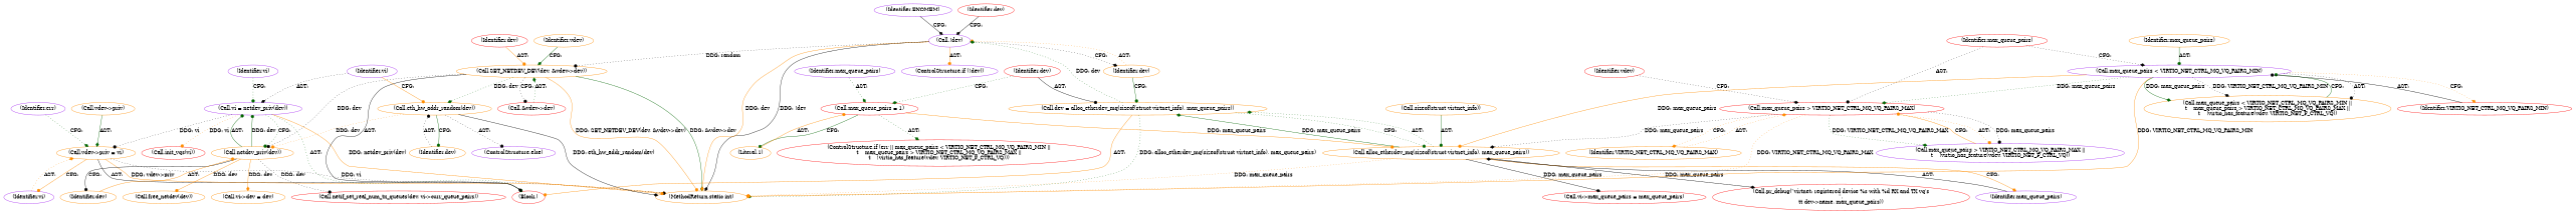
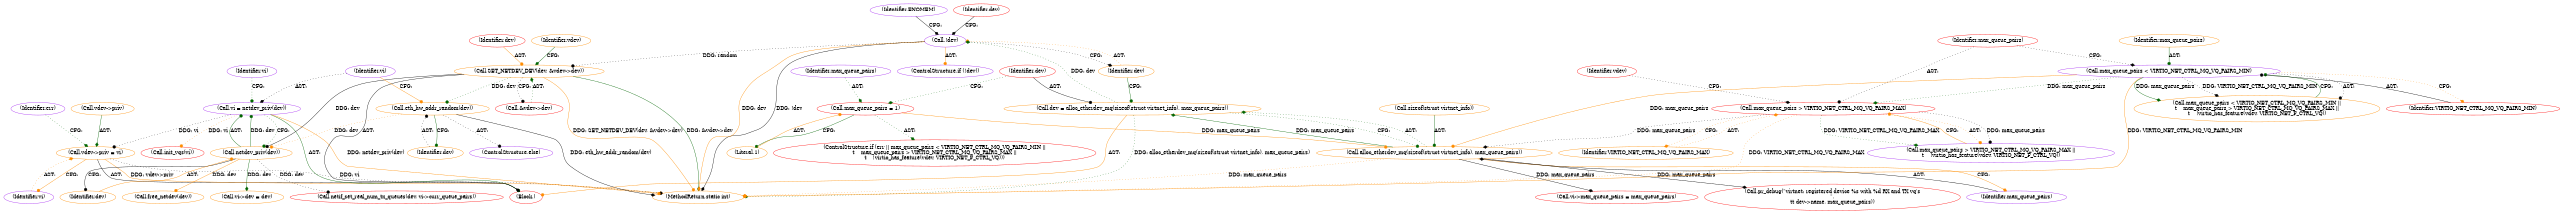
  digraph {
    node [color=darkorange]
    edge [arrowhead=dot color=black style=solid]
    n1 [label="(Call,vdev->priv = vi)"]
    n2 [color=red label="(Block,)"]
    n3 [label="(MethodReturn,static int)"]
    n4 [color=purple label="(Identifier,vi)"]
    n5 [color=purple label="(Call,vi = netdev_priv(dev))"]
    n6 [label="(Call,netdev_priv(dev))"]
    n7 [color=red label="(Call,init_vqs(vi))"]
    n8 [color=red label="(Call,netif_set_real_num_tx_queues(dev, vi->curr_queue_pairs))"]
    n9 [label="(Identifier,dev)"]
    n10 [label="(Call,free_netdev(dev))"]
    n11 [label="(Call,vi->dev = dev)"]
    n12 [label="(Call,eth_hw_addr_random(dev))"]
    n13 [color=purple label="(ControlStructure,else)"]
    n14 [label="(Identifier,dev)"]
    n15 [label="(Call,SET_NETDEV_DEV(dev, &vdev->dev))"]
    n16 [color=red label="(Call,&vdev->dev)"]
    n17 [color=purple label="(Call,!dev)"]
    n18 [color=purple label="(ControlStructure,if (!dev))"]
    n19 [label="(Identifier,dev)"]
    n20 [label="(Call,dev = alloc_etherdev_mq(sizeof(struct virtnet_info), max_queue_pairs))"]
    n21 [label="(Call,alloc_etherdev_mq(sizeof(struct virtnet_info), max_queue_pairs))"]
    n22 [color=red label="(Call,pr_debug(\"virtnet: registered device %s with %d RX and TX vq's\n\",\n\t\t dev->name, max_queue_pairs))"]
    n23 [color=purple label="(Identifier,max_queue_pairs)"]
    n24 [color=red label="(Call,vi->max_queue_pairs = max_queue_pairs)"]
    n25 [color=red label="(Call,max_queue_pairs > VIRTIO_NET_CTRL_MQ_VQ_PAIRS_MAX)"]
    n26 [color=purple label="(Call,max_queue_pairs > VIRTIO_NET_CTRL_MQ_VQ_PAIRS_MAX ||\n\t    !virtio_has_feature(vdev, VIRTIO_NET_F_CTRL_VQ))"]
    n27 [label="(Identifier,VIRTIO_NET_CTRL_MQ_VQ_PAIRS_MAX)"]
    n28 [color=purple label="(Call,max_queue_pairs < VIRTIO_NET_CTRL_MQ_VQ_PAIRS_MIN)"]
    n29 [label="(Call,max_queue_pairs < VIRTIO_NET_CTRL_MQ_VQ_PAIRS_MIN ||\n\t    max_queue_pairs > VIRTIO_NET_CTRL_MQ_VQ_PAIRS_MAX ||\n\t    !virtio_has_feature(vdev, VIRTIO_NET_F_CTRL_VQ))"]
    n30 [color=red label="(Identifier,VIRTIO_NET_CTRL_MQ_VQ_PAIRS_MIN)"]
    n31 [color=red label="(Call,max_queue_pairs = 1)"]
    n32 [label="(Literal,1)"]
    n33 [color=red label="(ControlStructure,if (err || max_queue_pairs < VIRTIO_NET_CTRL_MQ_VQ_PAIRS_MIN ||\n\t    max_queue_pairs > VIRTIO_NET_CTRL_MQ_VQ_PAIRS_MAX ||\n\t    !virtio_has_feature(vdev, VIRTIO_NET_F_CTRL_VQ)))"]
    n34 [color=red label="(Identifier,dev)"]
    n35 [color=red label="(Identifier,dev)"]
    n36 [label="(Call,vdev->priv)"]
    n37 [color=purple label="(Identifier,vi)"]
    n38 [color=red label="(Identifier,vdev)"]
    n39 [label="(Identifier,vdev)"]
    n40 [color=purple label="(Identifier,ENOMEM)"]
    n41 [color=purple label="(Identifier,vi)"]
    n42 [label="(Call,sizeof(struct virtnet_info))"]
    n43 [color=red label="(Identifier,max_queue_pairs)"]
    n44 [label="(Identifier,max_queue_pairs)"]
    n45 [color=red label="(Identifier,dev)"]
    n46 [color=purple label="(Identifier,max_queue_pairs)"]
    n47 [color=purple label="(Identifier,err)"]
    n1 -> n2 [arrowhead=diamond label="AST: "]
    n1 -> n3 [arrowhead=diamond color=darkorange label="DDG: vdev->priv"]
    n1 -> n3 [label="DDG: vi" style=dotted]
    n1 -> n4 [color=darkorange label="CFG: "]
    n4 -> n1 [arrowhead=diamond color=darkorange label="AST: " style=dotted]
    n5 -> n1 [label="DDG: vi" style=dotted]
-   n5 -> n2 [color=darkgreen label="AST: " style=dotted]
+   n5 -> n2 [color=darkgreen label="AST: "]
    n5 -> n3 [color=darkorange label="DDG: netdev_priv(dev)"]
    n5 -> n6 [color=darkgreen label="CFG: " style=dotted]
    n5 -> n7 [color=darkorange label="DDG: vi" style=dotted]
    n6 -> n5 [color=darkgreen label="AST: "]
    n6 -> n5 [color=darkgreen label="DDG: dev"]
    n6 -> n8 [label="DDG: dev" style=dotted]
    n6 -> n9 [label="CFG: "]
    n6 -> n10 [color=darkorange label="DDG: dev"]
-   n6 -> n11 [arrowhead=diamond color=darkorange label="DDG: dev"]
+   n6 -> n11 [arrowhead=diamond color=darkgreen label="DDG: dev"]
    n9 -> n6 [color=darkorange label="AST: "]
    n12 -> n3 [arrowhead=diamond label="DDG: eth_hw_addr_random(dev)"]
    n12 -> n6 [color=darkorange label="DDG: dev" style=dotted]
    n12 -> n13 [label="AST: " style=dotted]
    n12 -> n14 [color=darkgreen label="CFG: "]
    n14 -> n12 [label="AST: " style=dotted]
    n15 -> n2 [arrowhead=diamond label="AST: "]
    n15 -> n3 [color=darkorange label="DDG: SET_NETDEV_DEV(dev, &vdev->dev)"]
    n15 -> n3 [arrowhead=diamond color=darkgreen label="DDG: &vdev->dev"]
-   n15 -> n6 [label="DDG: dev" style=dotted]
-   n15 -> n12 [arrowhead=diamond color=darkgreen label="DDG: dev" style=dotted]
+   n15 -> n6 [label="DDG: dev"]
+   n15 -> n12 [color=darkgreen label="DDG: dev" style=dotted]
    n15 -> n16 [label="CFG: " style=dotted]
    n16 -> n15 [arrowhead=diamond color=darkgreen label="AST: " style=dotted]
    n17 -> n3 [arrowhead=diamond label="DDG: !dev"]
    n17 -> n3 [arrowhead=diamond color=darkorange label="DDG: dev"]
    n17 -> n15 [label="DDG: random" style=dotted]
    n17 -> n18 [color=darkorange label="AST: "]
    n17 -> n19 [arrowhead=diamond label="CFG: " style=dotted]
    n19 -> n17 [color=darkorange label="AST: " style=dotted]
    n19 -> n20 [color=darkgreen label="CFG: "]
    n20 -> n2 [color=darkorange label="AST: "]
    n20 -> n3 [arrowhead=diamond color=darkgreen label="DDG: alloc_etherdev_mq(sizeof(struct virtnet_info), max_queue_pairs)" style=dotted]
    n20 -> n17 [arrowhead=diamond color=darkgreen label="DDG: dev" style=dotted]
    n20 -> n21 [color=darkgreen label="CFG: " style=dotted]
    n21 -> n3 [arrowhead=diamond color=darkorange label="DDG: max_queue_pairs" style=dotted]
    n21 -> n20 [arrowhead=diamond color=darkgreen label="AST: " style=dotted]
    n21 -> n20 [arrowhead=diamond color=darkgreen label="DDG: max_queue_pairs"]
    n21 -> n22 [arrowhead=diamond label="DDG: max_queue_pairs"]
    n21 -> n23 [arrowhead=diamond color=darkorange label="CFG: "]
    n21 -> n24 [arrowhead=diamond label="DDG: max_queue_pairs"]
    n23 -> n21 [arrowhead=diamond label="AST: "]
    n25 -> n3 [color=darkorange label="DDG: VIRTIO_NET_CTRL_MQ_VQ_PAIRS_MAX" style=dotted]
    n25 -> n21 [arrowhead=diamond label="DDG: max_queue_pairs" style=dotted]
    n25 -> n26 [color=darkorange label="AST: " style=dotted]
    n25 -> n26 [label="DDG: max_queue_pairs" style=dotted]
    n25 -> n26 [arrowhead=diamond color=darkgreen label="DDG: VIRTIO_NET_CTRL_MQ_VQ_PAIRS_MAX" style=dotted]
    n25 -> n27 [arrowhead=diamond color=darkorange label="CFG: " style=dotted]
    n26 -> n25 [color=darkorange label="CFG: "]
    n27 -> n25 [arrowhead=diamond color=darkorange label="AST: " style=dotted]
    n28 -> n3 [color=darkorange label="DDG: VIRTIO_NET_CTRL_MQ_VQ_PAIRS_MIN"]
    n28 -> n21 [color=darkorange label="DDG: max_queue_pairs"]
    n28 -> n25 [arrowhead=diamond color=darkgreen label="DDG: max_queue_pairs" style=dotted]
    n28 -> n29 [label="AST: " style=dotted]
    n28 -> n29 [arrowhead=diamond color=darkgreen label="DDG: max_queue_pairs"]
    n28 -> n29 [arrowhead=diamond label="DDG: VIRTIO_NET_CTRL_MQ_VQ_PAIRS_MIN" style=dotted]
    n28 -> n30 [arrowhead=diamond color=darkorange label="CFG: " style=dotted]
    n29 -> n28 [color=darkgreen label="CFG: "]
    n30 -> n28 [label="AST: "]
    n31 -> n21 [color=darkorange label="DDG: max_queue_pairs"]
    n31 -> n32 [color=darkgreen label="CFG: "]
    n31 -> n33 [arrowhead=diamond color=darkgreen label="AST: " style=dotted]
    n32 -> n31 [color=darkorange label="AST: "]
    n34 -> n15 [color=darkorange label="AST: "]
    n35 -> n20 [label="AST: "]
    n35 -> n31 [arrowhead=diamond color=darkgreen label="CFG: " style=dotted]
    n36 -> n1 [arrowhead=diamond color=darkgreen label="AST: "]
    n37 -> n5 [color=darkgreen label="CFG: " style=dotted]
    n38 -> n25 [arrowhead=diamond label="CFG: " style=dotted]
    n39 -> n15 [arrowhead=diamond color=darkgreen label="CFG: "]
    n40 -> n17 [arrowhead=diamond label="CFG: "]
    n41 -> n5 [arrowhead=diamond label="AST: " style=dotted]
    n41 -> n12 [color=darkorange label="CFG: "]
    n42 -> n21 [color=darkgreen label="AST: "]
    n43 -> n25 [label="AST: " style=dotted]
    n43 -> n28 [arrowhead=diamond label="CFG: " style=dotted]
    n44 -> n28 [color=darkgreen label="AST: "]
    n45 -> n17 [arrowhead=diamond label="CFG: "]
    n46 -> n31 [arrowhead=diamond color=darkgreen label="AST: " style=dotted]
    n47 -> n1 [arrowhead=diamond color=darkgreen label="CFG: " style=dotted]
  }
